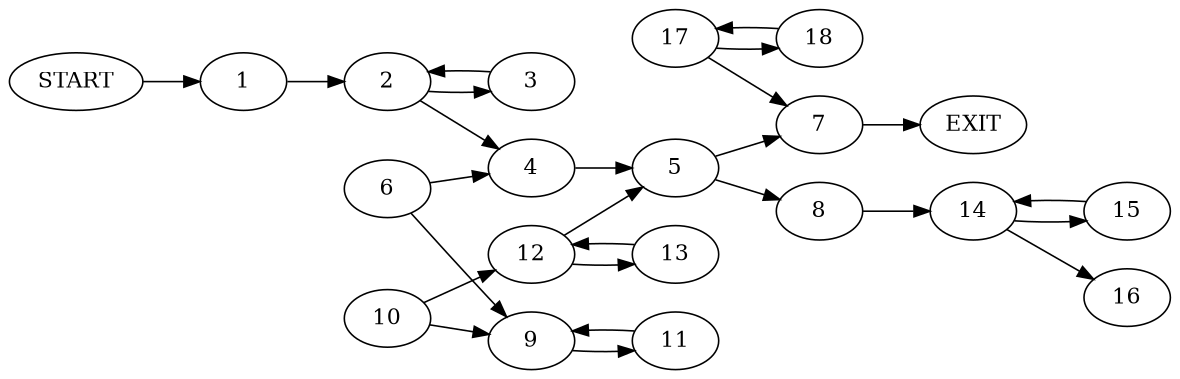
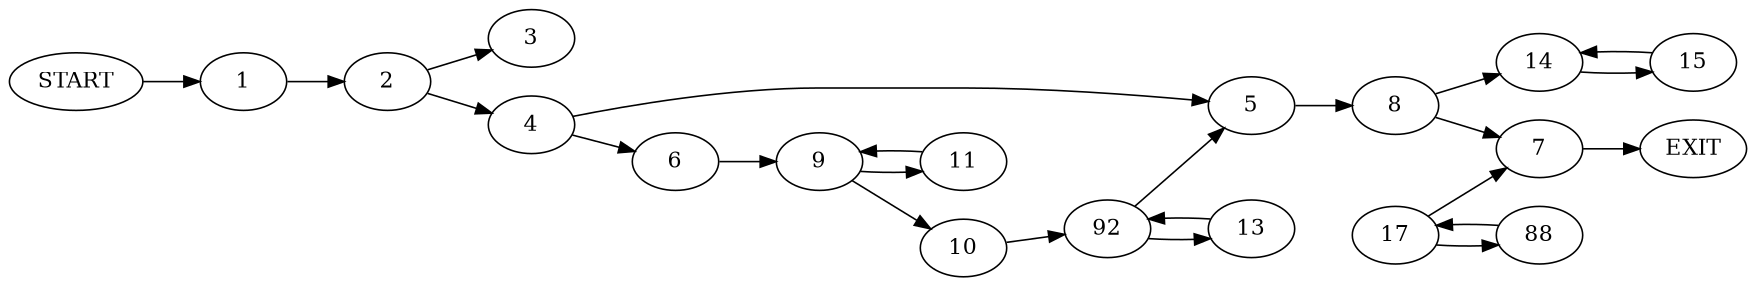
  digraph {
    rankdir=LR
    n1 [label=START]
    1
    2
    n4 [label=EXIT]
    3
    4
    5
    6
    7
    8
    9
    14
    10
    11
    15
-   16
-   12
+   12 [label=92]
    13
    17
-   18
+   18 [label=88]
    n1 -> 1
    1 -> 2
    2 -> 3
    2 -> 4
-   3 -> 2
    4 -> 5
-   6 -> 4
-   5 -> 7
+   4 -> 6
+   8 -> 7
    5 -> 8
    6 -> 9
    7 -> n4
    8 -> 14
-   10 -> 9
+   9 -> 10
    9 -> 11
    14 -> 15
-   14 -> 16
    10 -> 12
    11 -> 9
    15 -> 14
    12 -> 5
    12 -> 13
    13 -> 12
    17 -> 7
    17 -> 18
    18 -> 17
  }
